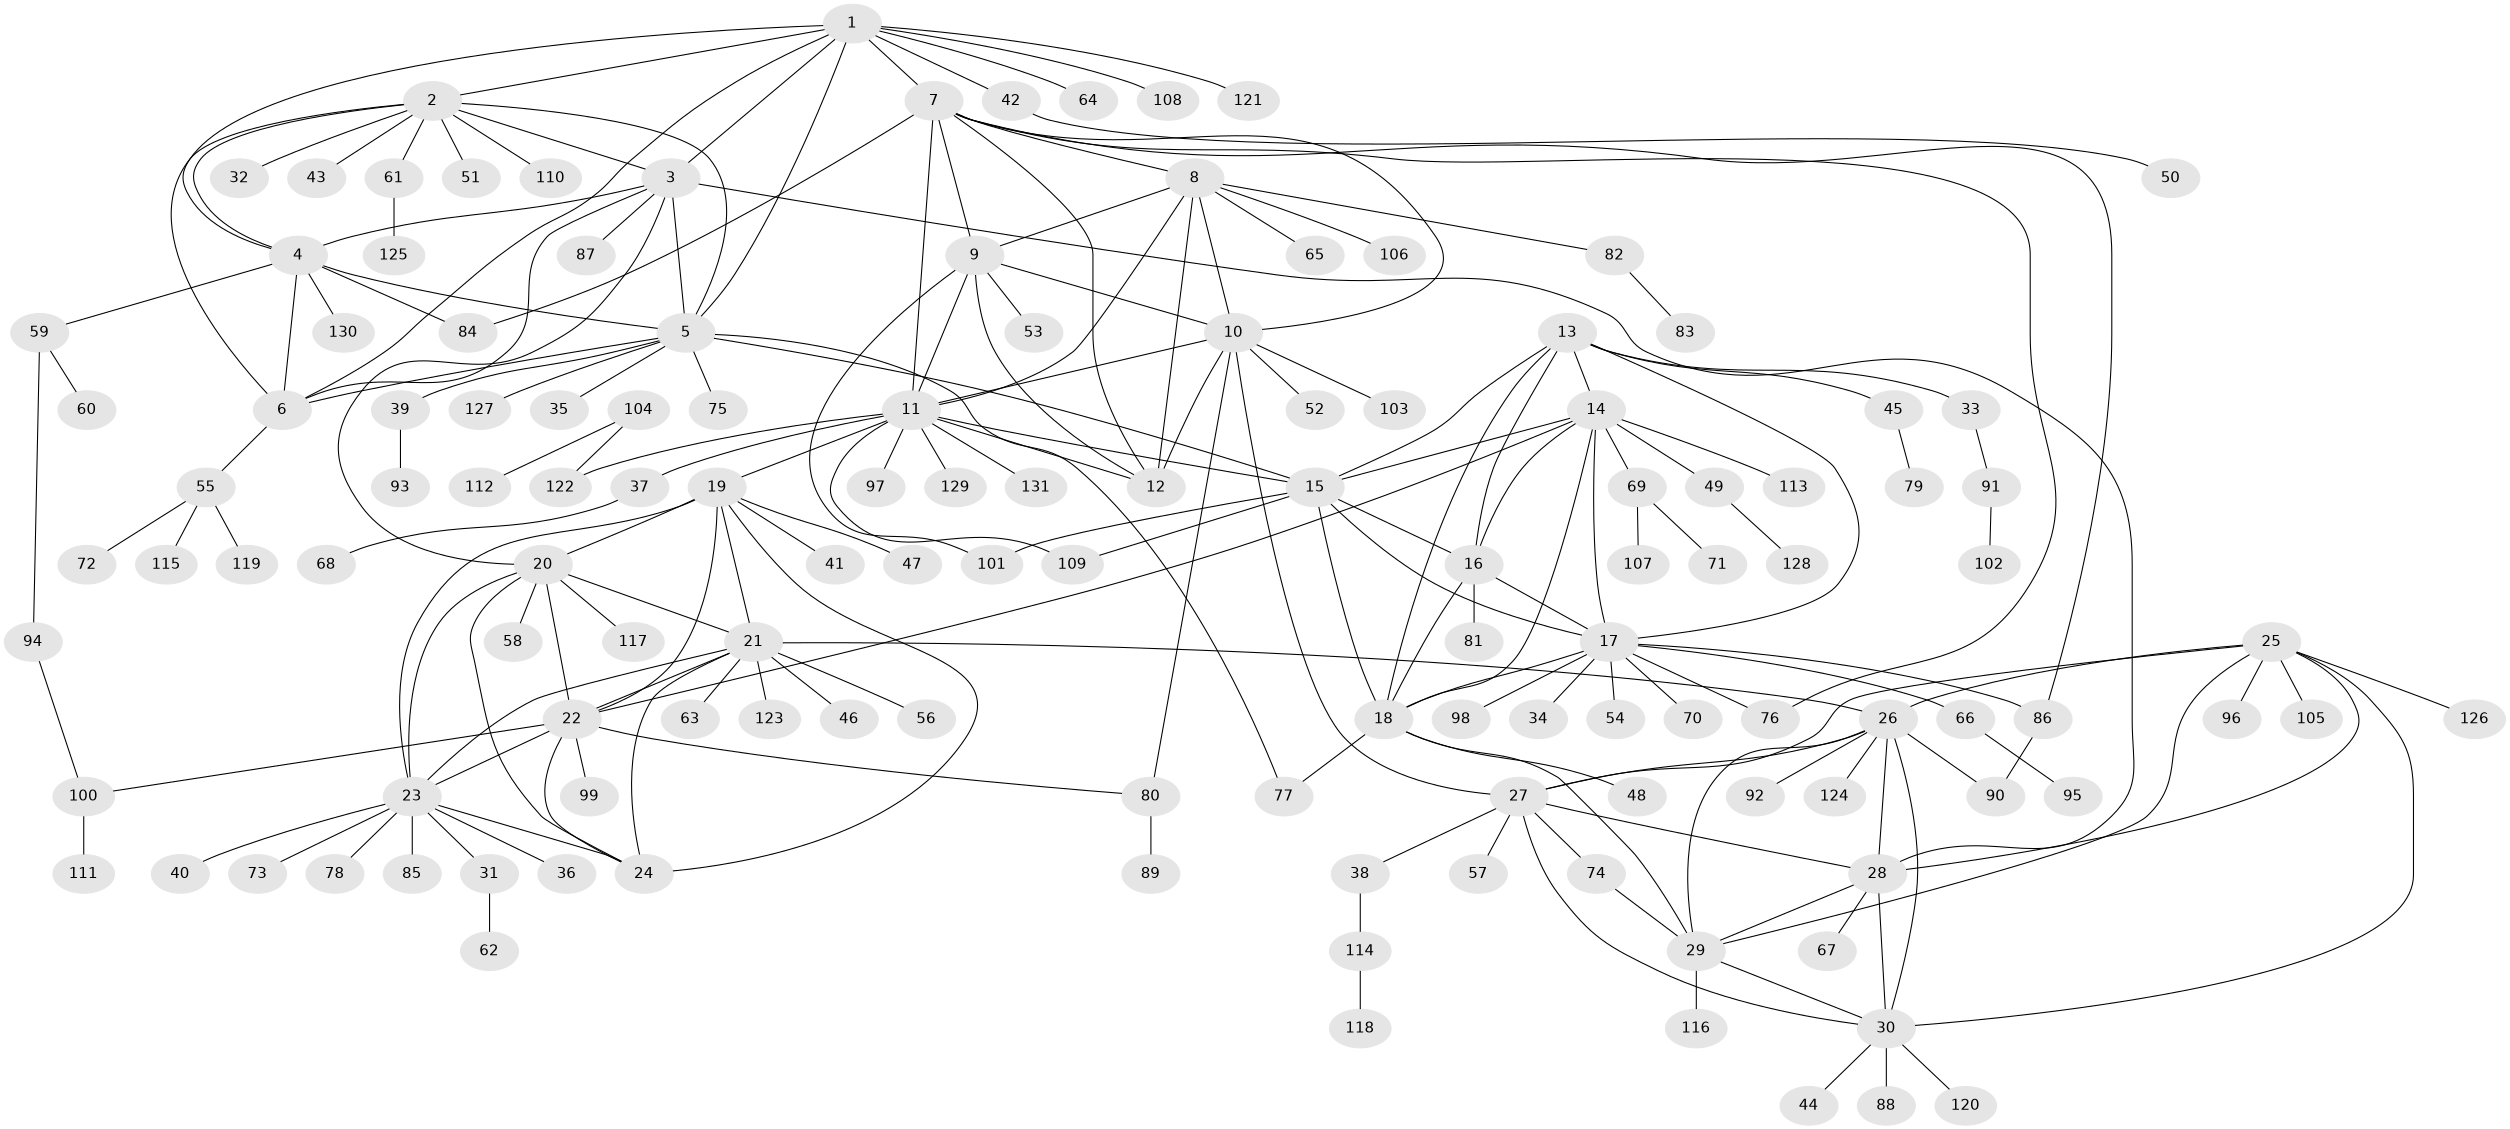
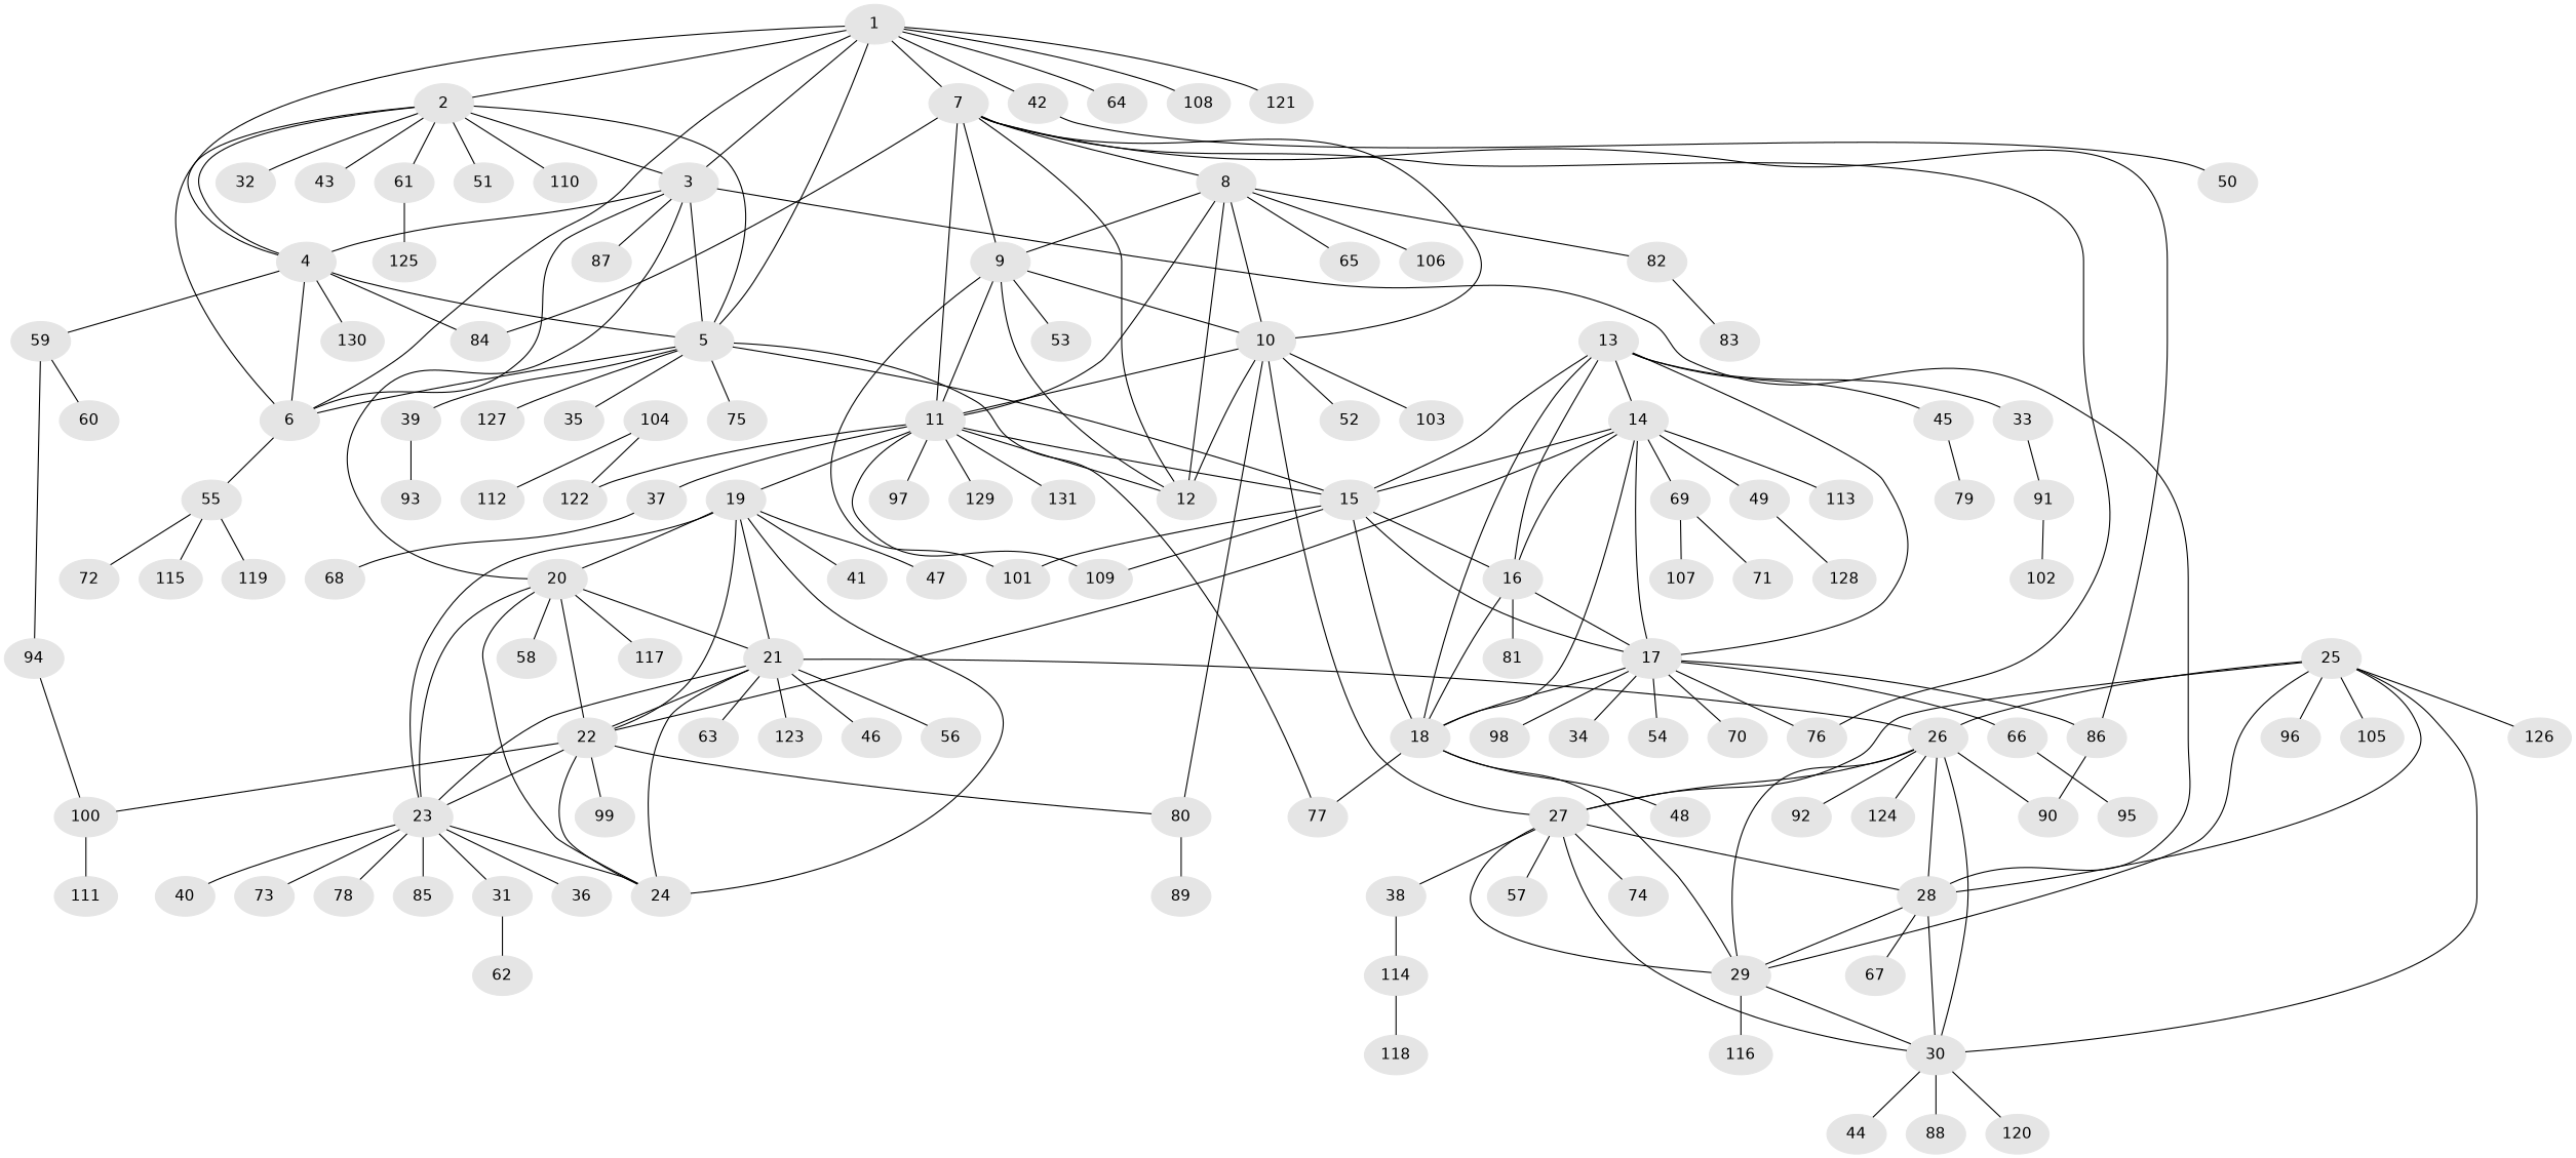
  graph {
    fontname="DejaVu Sans"
    node [color=gray90 fontname="DejaVu Sans" style=filled]
    edge [fontname="DejaVu Sans"]
    1
    2
    3
    4
    5
    6
    7
    42
    64
    108
    121
    32
    43
    51
    61
    110
    20
    28
    87
    84
    59
    130
    15
    35
    39
    75
    77
    127
    55
    8
    9
    10
    11
    12
    76
    86
    50
    125
    22
    21
    23
    24
    58
    117
    29
    30
    67
    60
    94
    101
    109
    16
    17
    18
    93
    72
    115
    119
    65
    82
    106
    53
    27
    52
    80
    103
    19
    37
    97
    129
    131
    122
    90
    83
    38
    57
    74
    89
    41
    47
    68
    104
    112
    13
    14
    33
    45
    49
    69
    113
    81
    34
    54
    66
    70
    98
    48
    91
    79
    99
    100
    128
    71
    107
    95
    116
    26
    46
    56
    63
    123
    31
    36
    40
    73
    78
    85
    92
    124
    111
    62
    25
    96
    105
    126
    44
    88
    120
    114
    102
    118
    1 -- 2
    1 -- 3
    1 -- 4
    1 -- 5
    1 -- 6
    1 -- 7
    1 -- 42
    1 -- 64
    1 -- 108
    1 -- 121
    2 -- 3
    2 -- 4
    2 -- 5
    2 -- 6
    2 -- 32
    2 -- 43
    2 -- 51
    2 -- 61
    2 -- 110
    3 -- 4
    3 -- 5
    3 -- 6
    3 -- 20
    3 -- 28
    3 -- 87
    4 -- 5
    4 -- 6
    4 -- 84
    4 -- 59
    4 -- 130
    5 -- 6
    5 -- 15
    5 -- 35
    5 -- 39
    5 -- 75
    5 -- 77
    5 -- 127
    6 -- 55
    7 -- 84
    7 -- 8
    7 -- 9
    7 -- 10
    7 -- 11
    7 -- 12
    7 -- 76
    7 -- 86
    42 -- 50
    61 -- 125
    20 -- 22
    20 -- 21
    20 -- 23
    20 -- 24
    20 -- 58
    20 -- 117
    28 -- 29
    28 -- 30
    28 -- 67
    59 -- 60
    59 -- 94
    15 -- 101
    15 -- 109
    15 -- 16
    15 -- 17
    15 -- 18
    39 -- 93
    55 -- 72
    55 -- 115
    55 -- 119
    8 -- 9
    8 -- 10
    8 -- 11
    8 -- 12
    8 -- 65
    8 -- 82
    8 -- 106
    9 -- 10
    9 -- 11
    9 -- 12
    9 -- 101
    9 -- 53
    10 -- 11
    10 -- 12
    10 -- 27
    10 -- 52
    10 -- 80
    10 -- 103
    11 -- 15
    11 -- 12
    11 -- 109
    11 -- 19
    11 -- 37
    11 -- 97
    11 -- 129
    11 -- 131
    11 -- 122
    86 -- 90
    22 -- 23
    22 -- 24
    22 -- 80
    22 -- 99
    22 -- 100
    21 -- 22
    21 -- 23
    21 -- 24
    21 -- 26
    21 -- 46
    21 -- 56
    21 -- 63
    21 -- 123
    23 -- 24
    23 -- 31
    23 -- 36
    23 -- 40
    23 -- 73
    23 -- 78
    23 -- 85
    29 -- 30
    29 -- 116
    30 -- 44
    30 -- 88
    30 -- 120
    94 -- 100
    16 -- 17
    16 -- 18
    16 -- 81
    17 -- 76
    17 -- 86
    17 -- 18
    17 -- 34
    17 -- 54
    17 -- 66
    17 -- 70
    17 -- 98
    18 -- 77
    18 -- 29
    18 -- 48
    82 -- 83
    27 -- 28
-   74 -- 29
+   27 -- 29
    27 -- 30
    27 -- 38
    27 -- 57
    27 -- 74
    80 -- 89
    19 -- 20
    19 -- 22
    19 -- 21
    19 -- 23
    19 -- 24
    19 -- 41
    19 -- 47
    37 -- 68
    38 -- 114
    104 -- 122
    104 -- 112
    13 -- 15
    13 -- 16
    13 -- 17
    13 -- 18
    13 -- 14
    13 -- 33
    13 -- 45
    14 -- 15
    14 -- 22
    14 -- 16
    14 -- 17
    14 -- 18
    14 -- 49
    14 -- 69
    14 -- 113
    33 -- 91
    45 -- 79
    49 -- 128
    69 -- 71
    69 -- 107
    66 -- 95
    91 -- 102
    100 -- 111
    26 -- 28
    26 -- 29
    26 -- 30
    26 -- 27
    26 -- 90
    26 -- 92
    26 -- 124
    31 -- 62
    25 -- 28
    25 -- 29
    25 -- 30
    25 -- 27
    25 -- 26
    25 -- 96
    25 -- 105
    25 -- 126
    114 -- 118
  }
